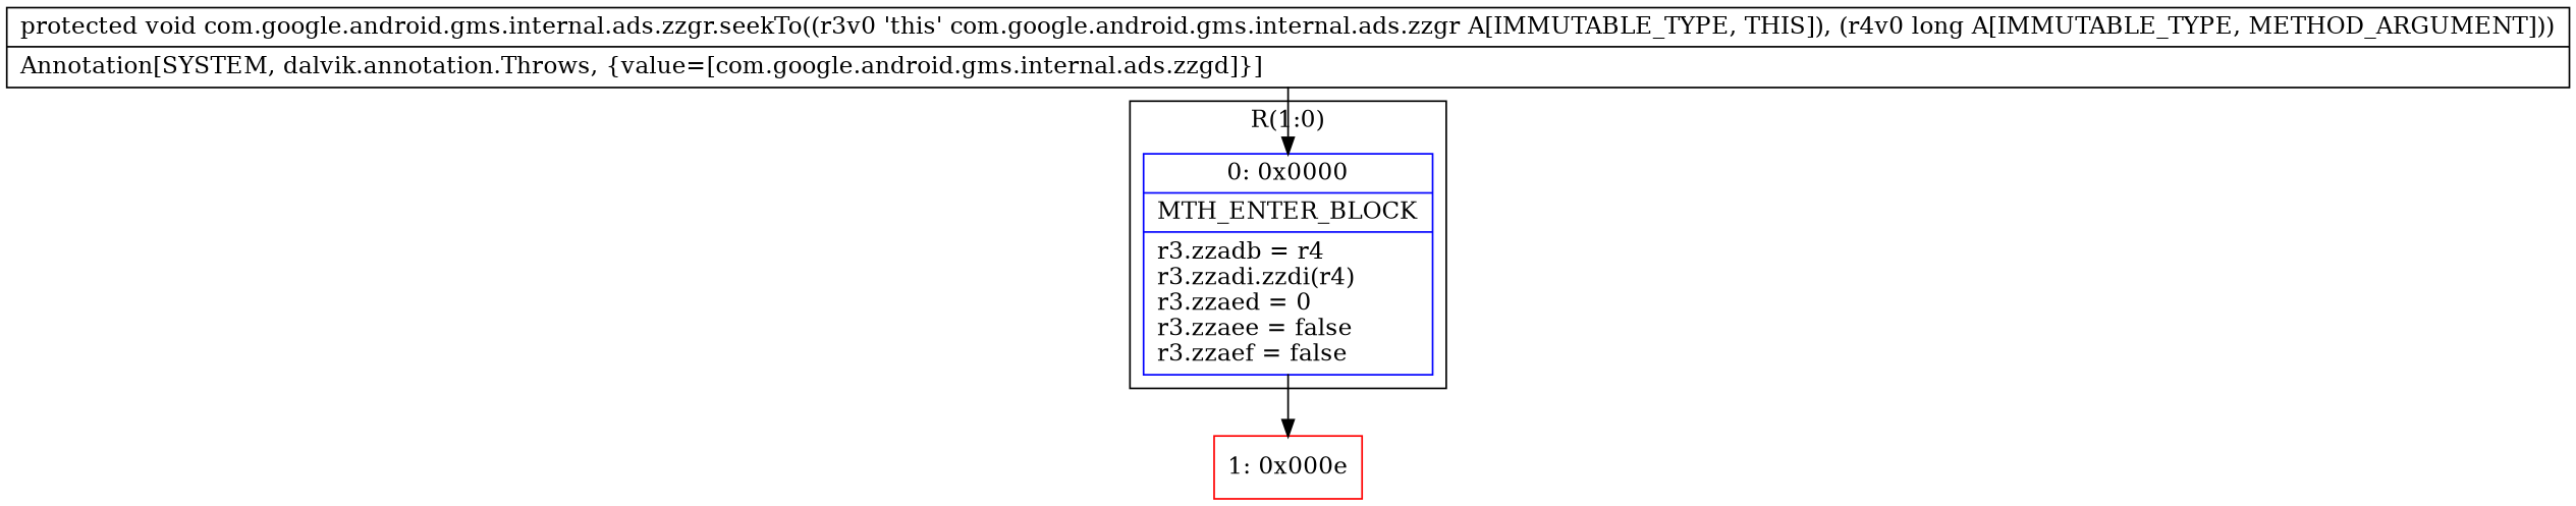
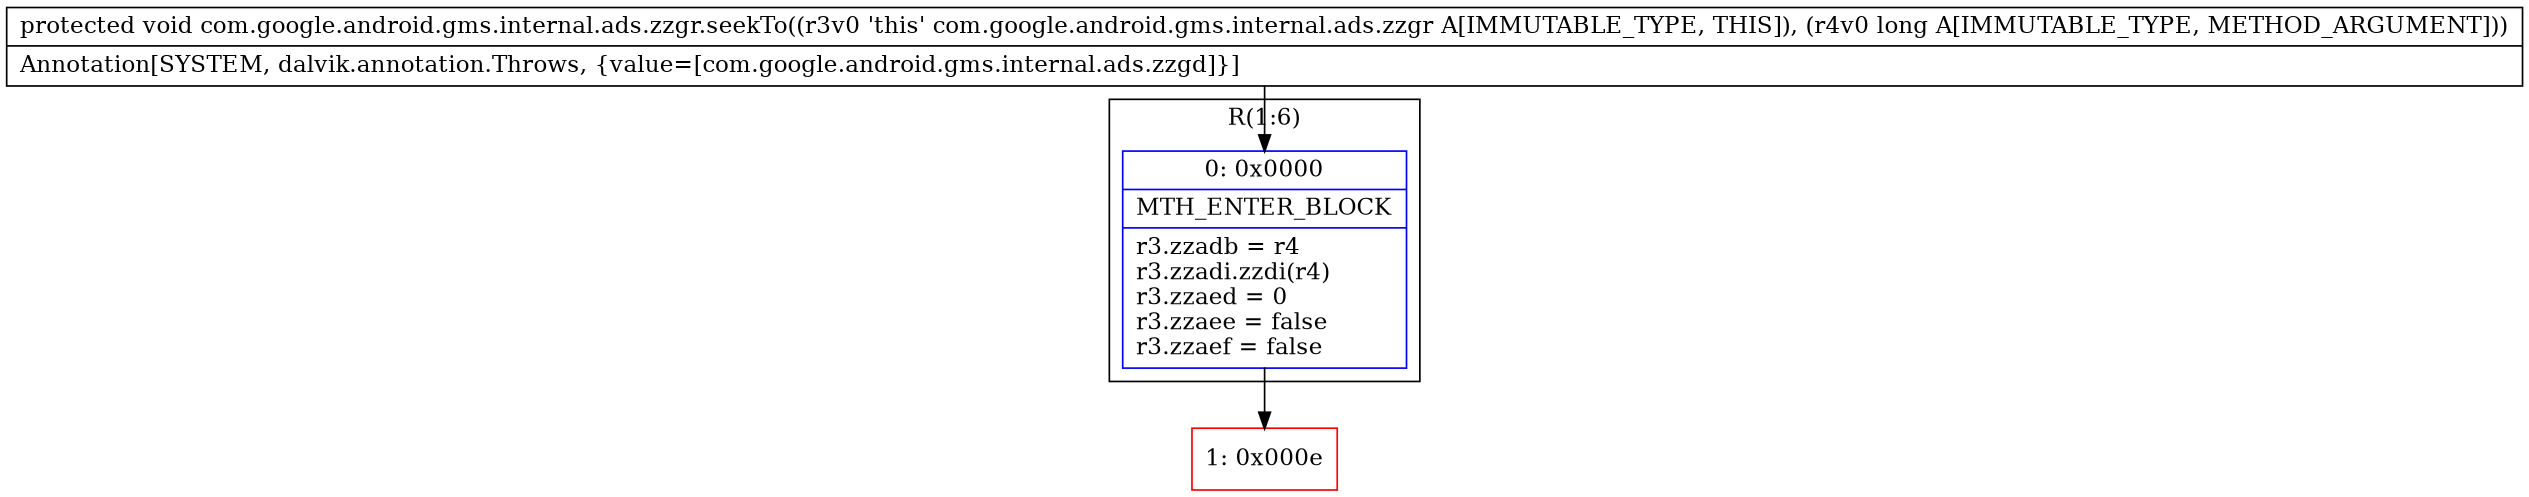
  digraph {
    node [shape=record]
    n1 [color=blue label="{0\:\ 0x0000|MTH_ENTER_BLOCK\l|r3.zzadb = r4\lr3.zzadi.zzdi(r4)\lr3.zzaed = 0\lr3.zzaee = false\lr3.zzaef = false\l}"]
    n2 [color=red label="{1\:\ 0x000e}"]
    n3 [label="{protected void com.google.android.gms.internal.ads.zzgr.seekTo((r3v0 'this' com.google.android.gms.internal.ads.zzgr A[IMMUTABLE_TYPE, THIS]), (r4v0 long A[IMMUTABLE_TYPE, METHOD_ARGUMENT]))  | Annotation[SYSTEM, dalvik.annotation.Throws, \{value=[com.google.android.gms.internal.ads.zzgd]\}]\l}"]
    subgraph cluster_1 {
-     label="R(1:0)"
+     label="R(1:6)"
      n1
    }
    n1 -> n2
    n3 -> n1
  }
